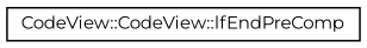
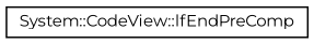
  digraph {
    rankdir=LR
    fontname=Montserrat
-   n1 [color=black fillcolor=white fontname=Montserrat fontsize=10 height=0.2 label="CodeView::CodeView::lfEndPreComp" shape=record style=filled width=0.4]
+   n1 [color=black fillcolor=white fontname=Montserrat fontsize=10 height=0.2 label="System::CodeView::lfEndPreComp" shape=record style=filled width=0.4]
  }
